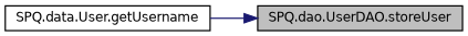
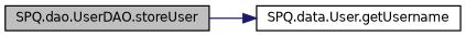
  digraph {
    rankdir=LR
    node [color=black fontname=Helvetica fontsize=10 shape=record style=filled]
    n1 [fillcolor=grey75 fontcolor=black height=0.2 label="SPQ.dao.UserDAO.storeUser" width=0.4]
    n2 [fillcolor=white height=0.2 label="SPQ.data.User.getUsername" width=0.4]
-   n2 -> n1 [color=midnightblue fontname=Helvetica fontsize=10 labelfontname=Helvetica labelfontsize=10 style=solid]
+   n1 -> n2 [color=midnightblue fontname=Helvetica fontsize=10 labelfontname=Helvetica labelfontsize=10 style=solid]
  }
